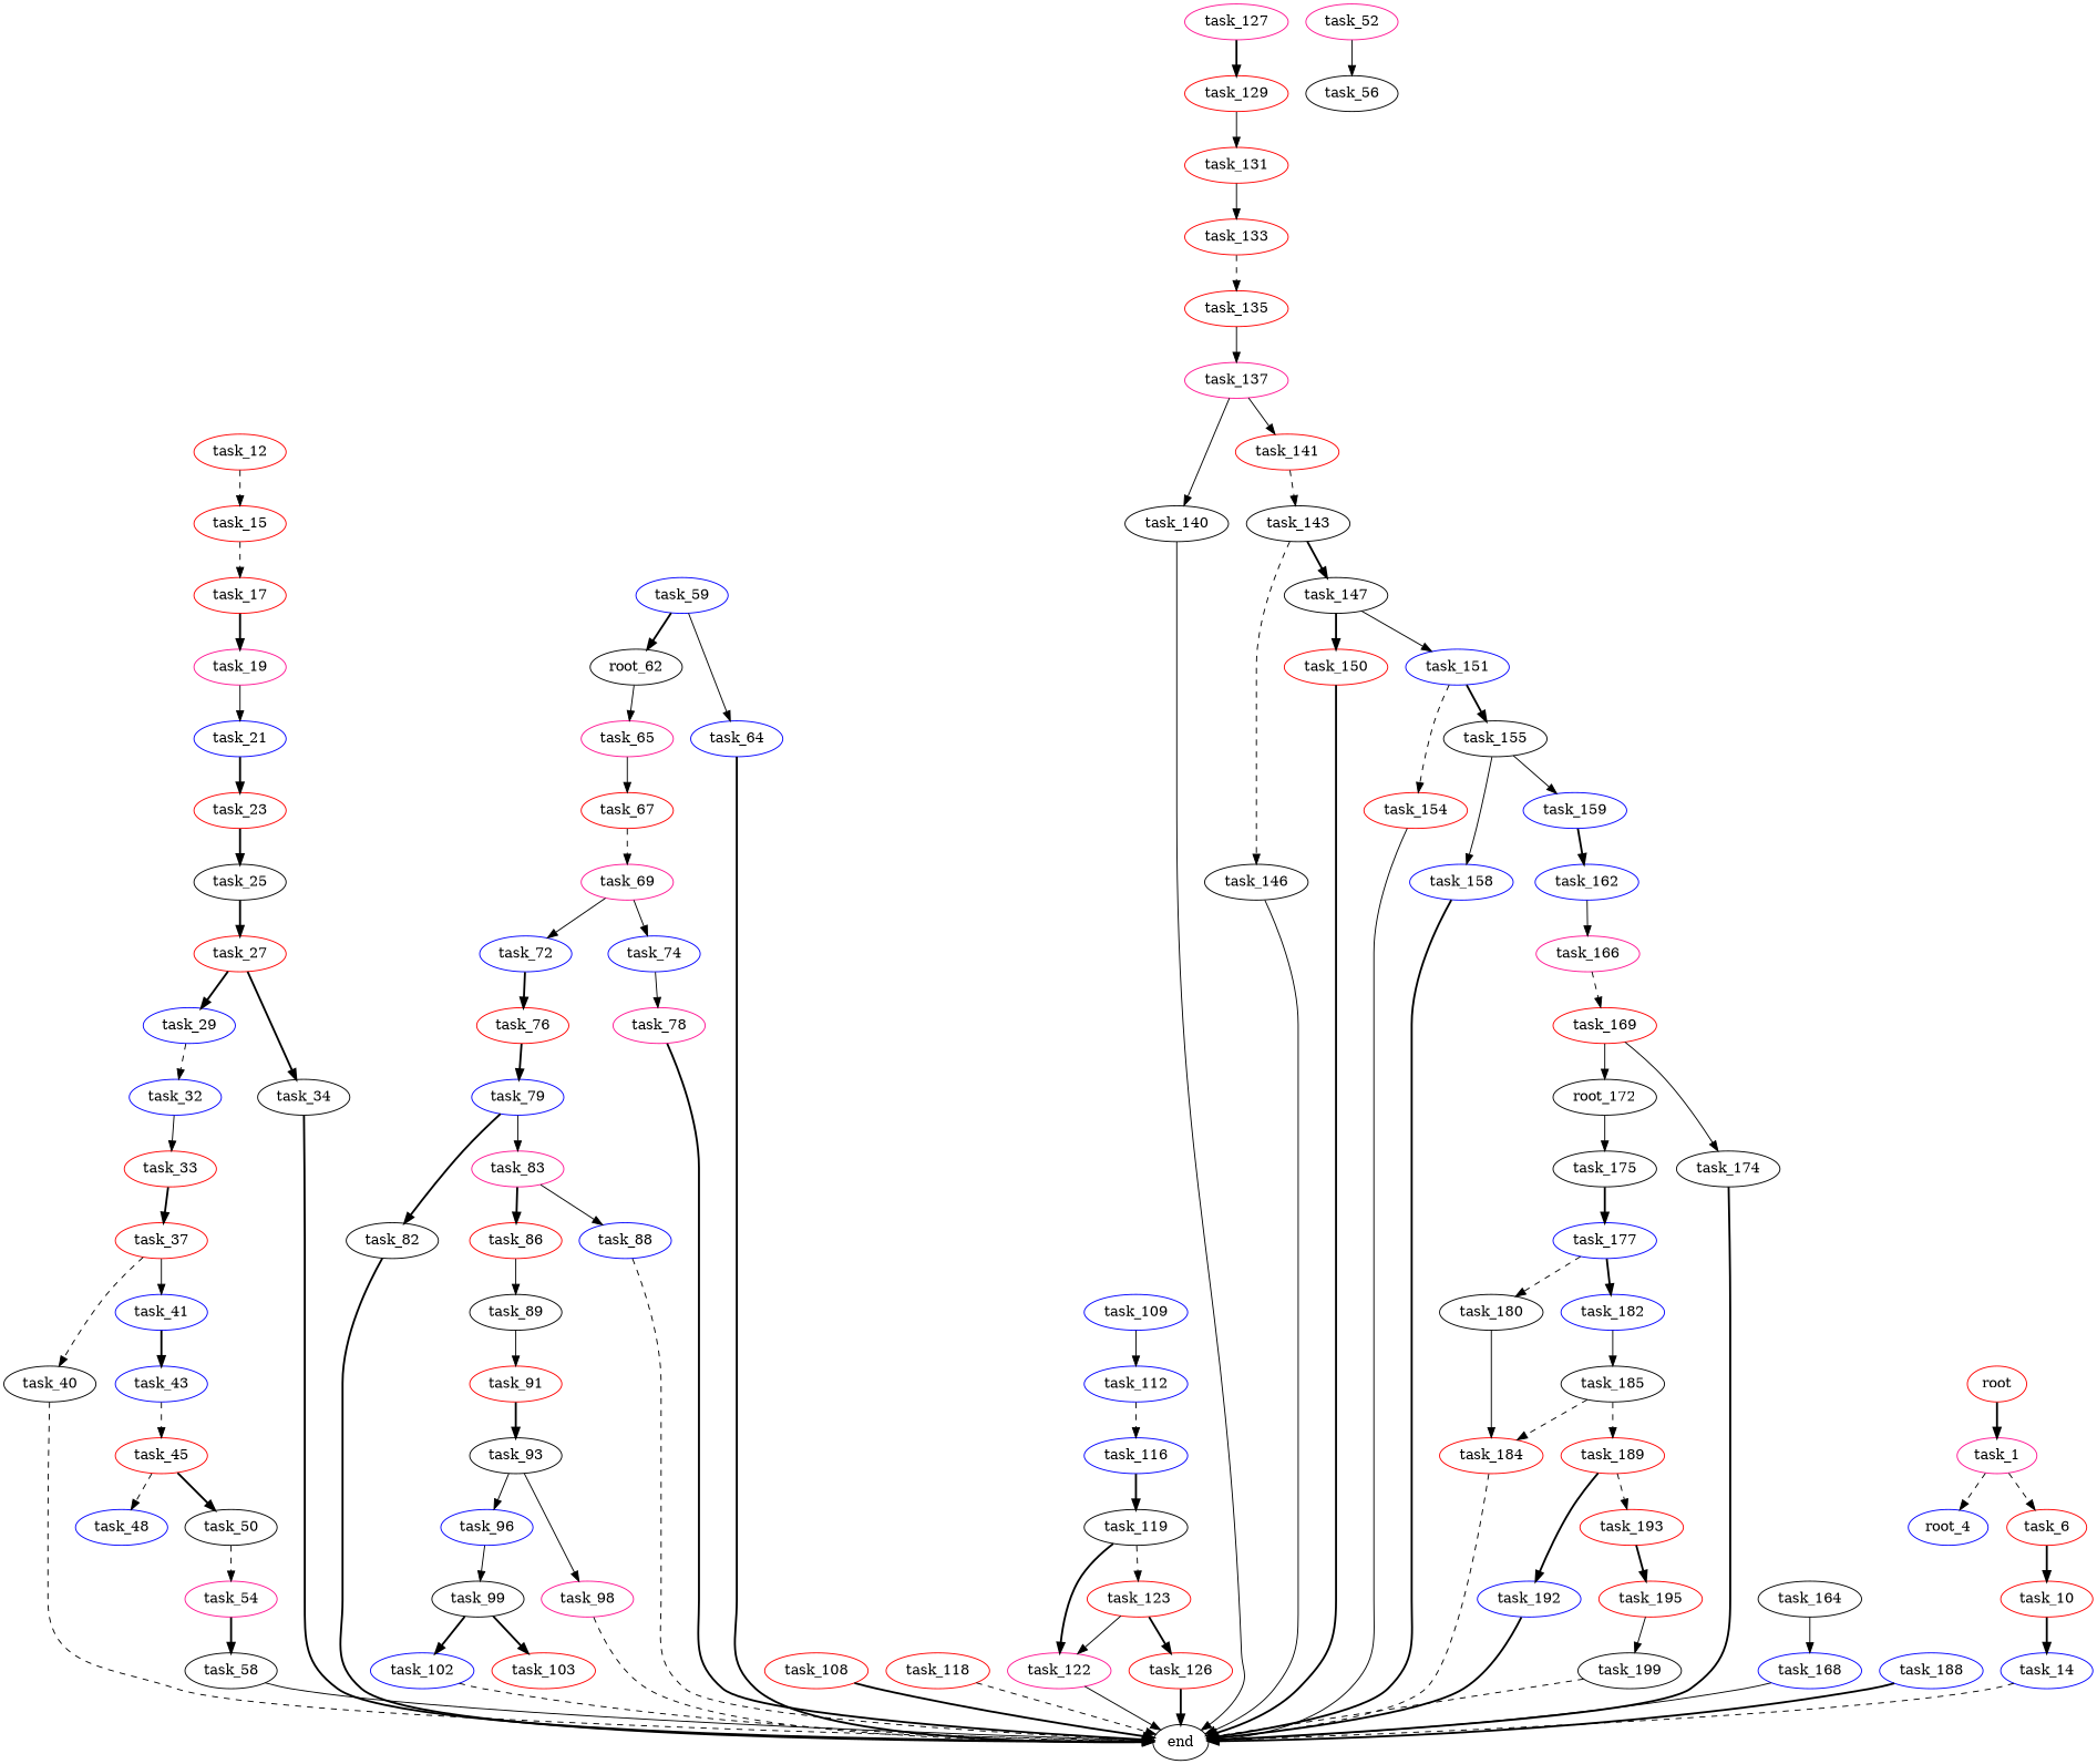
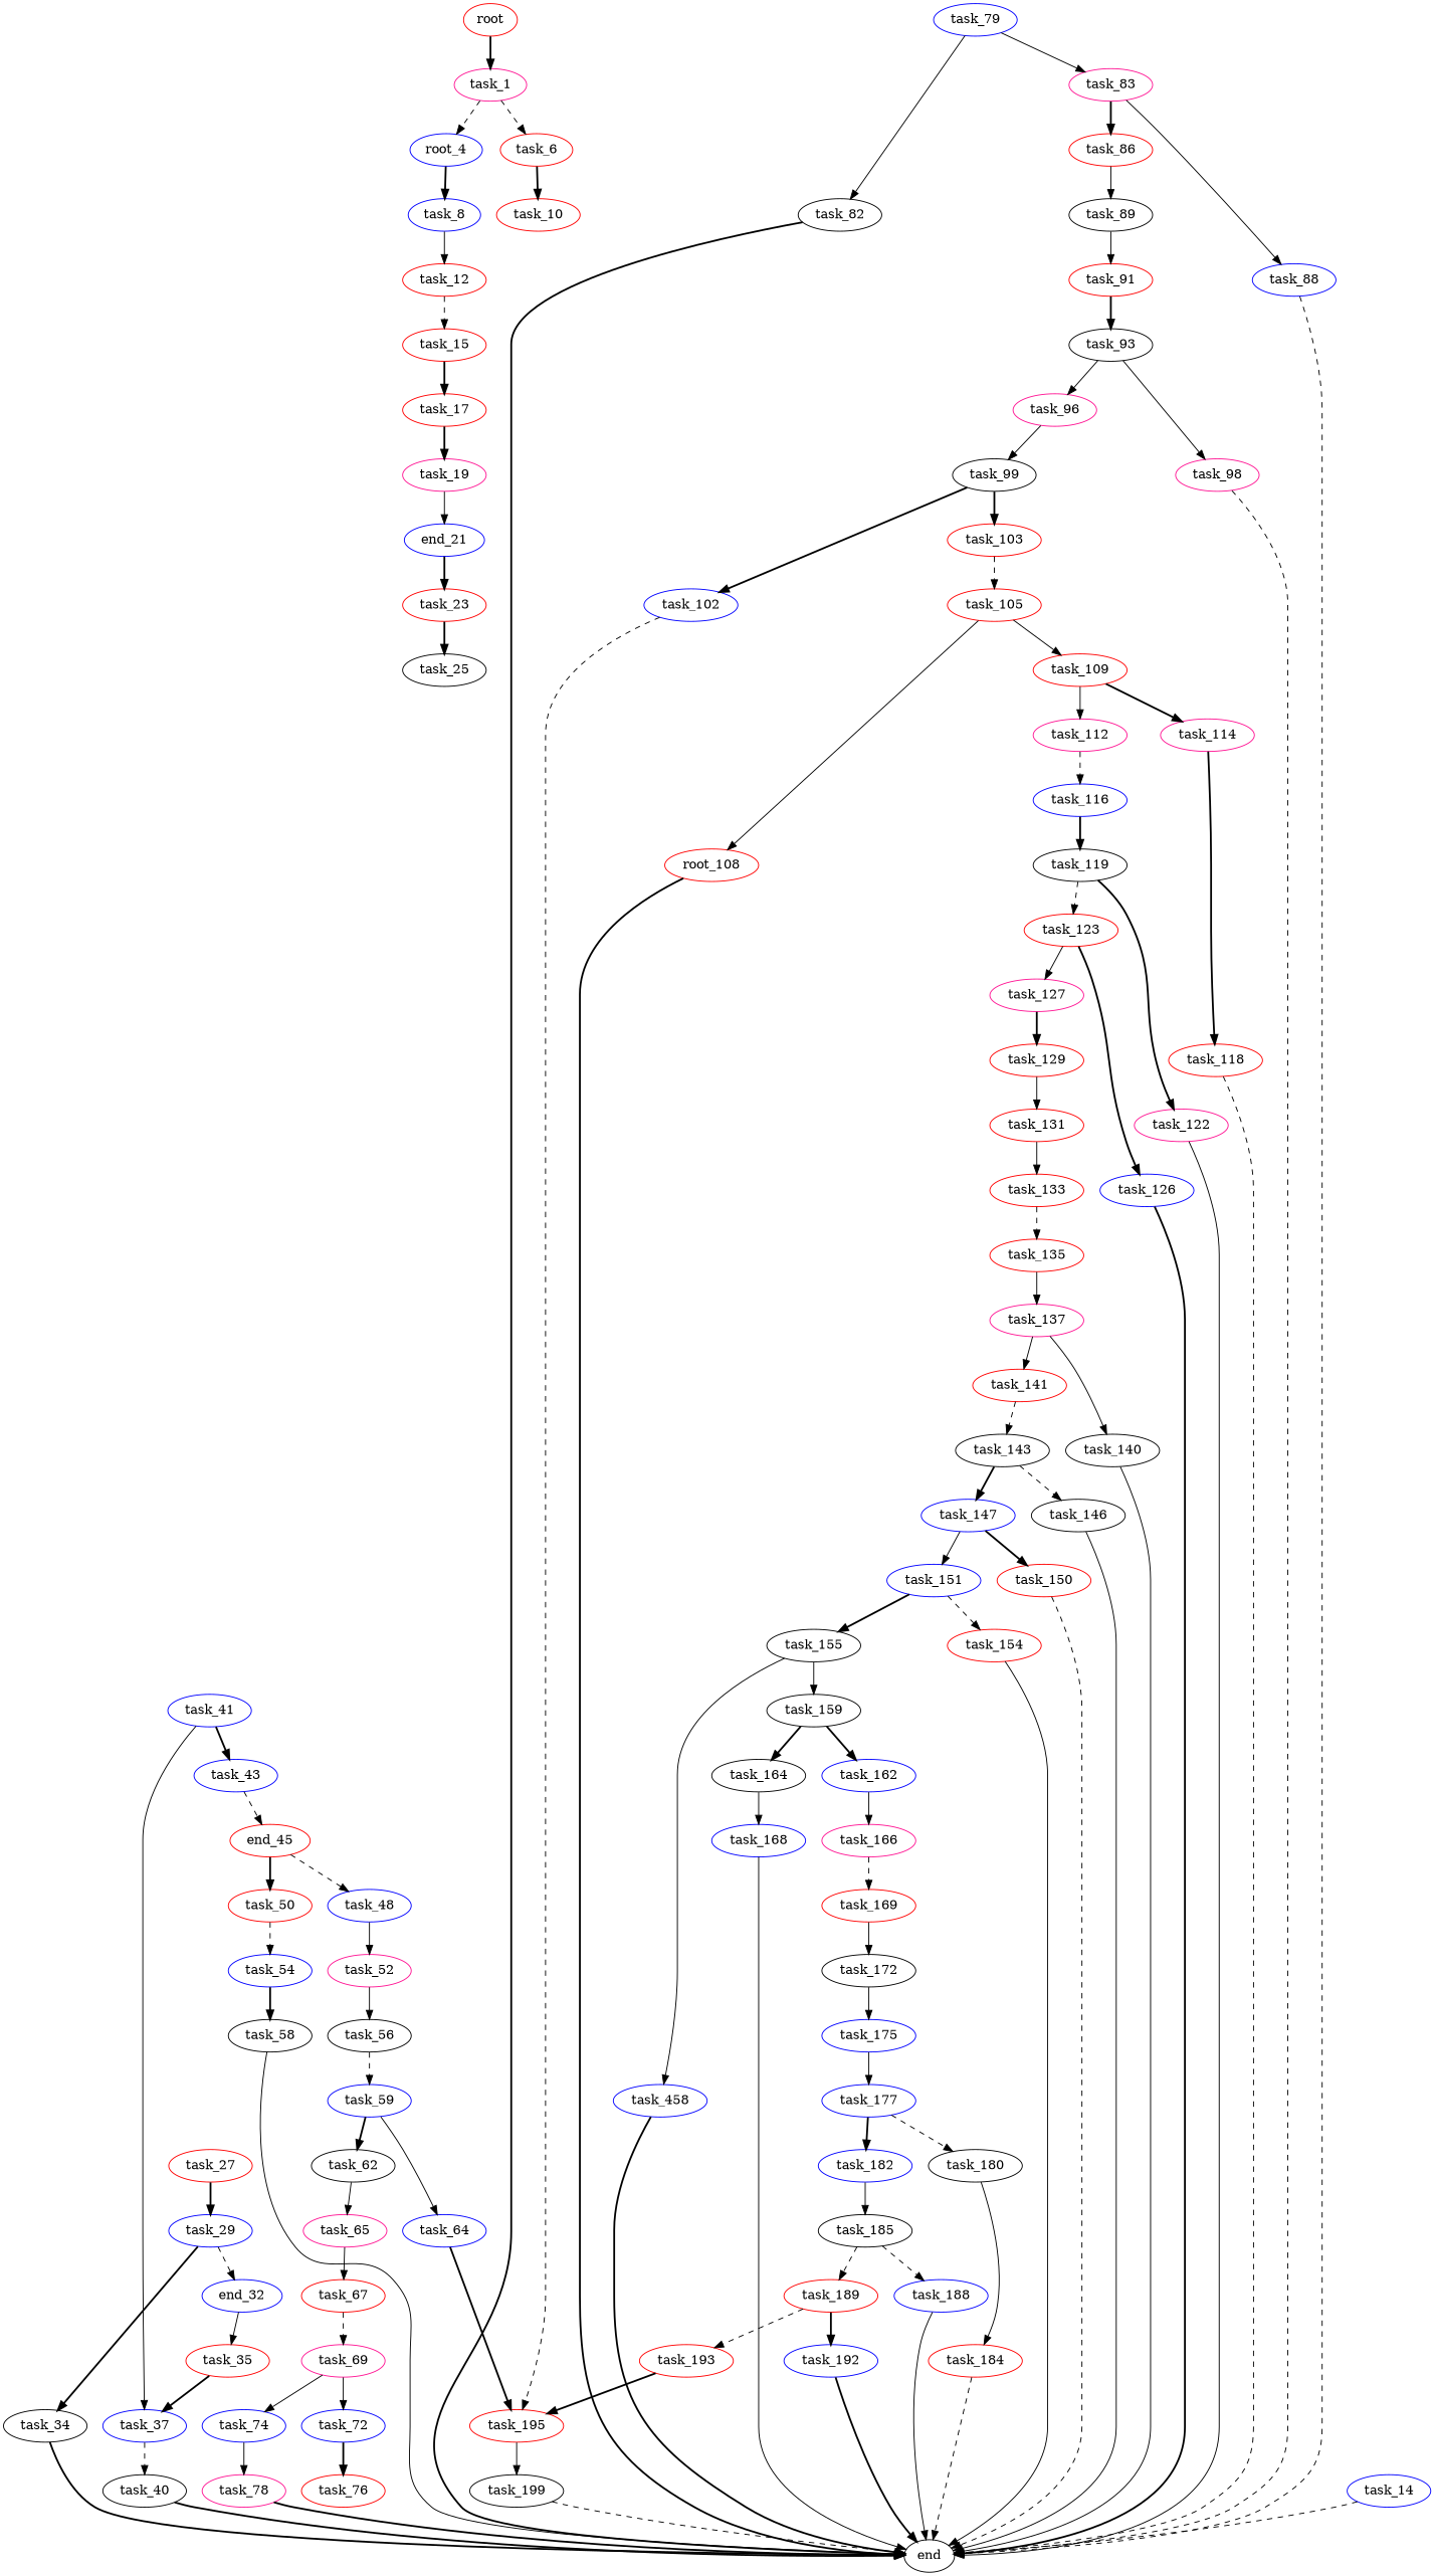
  digraph {
    node [color=red]
    edge [style=bold]
    task_1 [color=deeppink]
    root
    n3 [color=blue label=root_4]
    task_6
+   task_8 [color=blue]
    task_10
    task_12
    task_14 [color=blue]
    task_15
    end [color=black]
    task_17
    task_19 [color=deeppink]
-   task_21 [color=blue]
+   task_21 [color=blue label=end_21]
    task_23
    task_25 [color=black]
    task_27
    task_29 [color=blue]
-   task_32 [color=blue]
+   task_32 [color=blue label=end_32]
    task_34 [color=black]
-   task_35 [label=task_33]
-   task_37
+   task_35
+   task_37 [color=blue]
    task_40 [color=black]
    task_41 [color=blue]
    task_43 [color=blue]
-   task_45
+   task_45 [label=end_45]
    task_48 [color=blue]
-   task_50 [color=black]
+   task_50
    task_52 [color=deeppink]
-   task_54 [color=deeppink]
+   task_54 [color=blue]
    task_56 [color=black]
    task_58 [color=black]
    task_59 [color=blue]
-   task_62 [color=black label=root_62]
+   task_62 [color=black]
    task_64 [color=blue]
    task_65 [color=deeppink]
    task_67
    task_69 [color=deeppink]
    task_72 [color=blue]
    task_74 [color=blue]
    task_76
    task_78 [color=deeppink]
    task_79 [color=blue]
    task_82 [color=black]
    task_83 [color=deeppink]
    task_86
    task_88 [color=blue]
    task_89 [color=black]
    task_91
    task_93 [color=black]
-   task_96 [color=blue]
+   task_96 [color=deeppink]
    task_98 [color=deeppink]
    task_99 [color=black]
    task_102 [color=blue]
    task_103
-   task_108
-   task_109 [color=blue]
-   task_112 [color=blue]
+   task_105
+   task_108 [label=root_108]
+   task_109
+   task_112 [color=deeppink]
+   task_114 [color=deeppink]
    task_116 [color=blue]
    task_118
    task_119 [color=black]
    task_122 [color=deeppink]
    task_123
-   task_126
+   task_126 [color=blue]
    task_127 [color=deeppink]
    task_129
    task_131
    task_133
    task_135
    task_137 [color=deeppink]
    task_140 [color=black]
    task_141
    task_143 [color=black]
    task_146 [color=black]
-   task_147 [color=black]
+   task_147 [color=blue]
    task_150
    task_151 [color=blue]
    task_154
    task_155 [color=black]
-   task_158 [color=blue]
-   task_159 [color=blue]
+   task_158 [color=blue label=task_458]
+   task_159 [color=black]
    task_162 [color=blue]
    task_164 [color=black]
    task_166 [color=deeppink]
    task_168 [color=blue]
    task_169
-   task_172 [color=black label=root_172]
-   task_174 [color=black]
-   task_175 [color=black]
+   task_172 [color=black]
+   task_175 [color=blue]
    task_177 [color=blue]
    task_180 [color=black]
    task_182 [color=blue]
    task_184
    task_185 [color=black]
    task_188 [color=blue]
    task_189
    task_192 [color=blue]
    task_193
    task_195
    task_199 [color=black]
    task_1 -> n3 [style=dashed]
    task_1 -> task_6 [style=dashed]
    root -> task_1
+   n3 -> task_8
    task_6 -> task_10
-   task_10 -> task_14
+   task_8 -> task_12 [style=solid]
    task_12 -> task_15 [style=dashed]
    task_14 -> end [style=dashed]
-   task_15 -> task_17 [style=dashed]
+   task_15 -> task_17
    task_17 -> task_19
    task_19 -> task_21 [style=solid]
    task_21 -> task_23
    task_23 -> task_25
-   task_25 -> task_27
    task_27 -> task_29
    task_29 -> task_32 [style=dashed]
-   task_27 -> task_34
+   task_29 -> task_34
    task_32 -> task_35 [style=solid]
    task_34 -> end
    task_35 -> task_37
    task_37 -> task_40 [style=dashed]
-   task_37 -> task_41 [style=solid]
-   task_40 -> end [style=dashed]
+   task_41 -> task_37 [style=solid]
+   task_40 -> end
    task_41 -> task_43
    task_43 -> task_45 [style=dashed]
    task_45 -> task_48 [style=dashed]
    task_45 -> task_50
+   task_48 -> task_52 [style=solid]
    task_50 -> task_54 [style=dashed]
    task_52 -> task_56 [style=solid]
    task_54 -> task_58
+   task_56 -> task_59 [style=dashed]
    task_58 -> end [style=solid]
    task_59 -> task_62
    task_59 -> task_64 [style=solid]
    task_62 -> task_65 [style=solid]
-   task_64 -> end
+   task_64 -> task_195
    task_65 -> task_67 [style=solid]
    task_67 -> task_69 [style=dashed]
    task_69 -> task_72 [style=solid]
    task_69 -> task_74 [style=solid]
    task_72 -> task_76
    task_74 -> task_78 [style=solid]
-   task_76 -> task_79
    task_78 -> end
-   task_79 -> task_82
+   task_79 -> task_82 [style=solid]
    task_79 -> task_83 [style=solid]
    task_82 -> end
    task_83 -> task_86
    task_83 -> task_88 [style=solid]
    task_86 -> task_89 [style=solid]
    task_88 -> end [style=dashed]
    task_89 -> task_91 [style=solid]
    task_91 -> task_93
    task_93 -> task_96 [style=solid]
    task_93 -> task_98 [style=solid]
    task_96 -> task_99 [style=solid]
    task_98 -> end [style=dashed]
    task_99 -> task_102
    task_99 -> task_103
-   task_102 -> end [style=dashed]
+   task_102 -> task_195 [style=dashed]
+   task_103 -> task_105 [style=dashed]
+   task_105 -> task_108 [style=solid]
+   task_105 -> task_109 [style=solid]
    task_108 -> end
    task_109 -> task_112 [style=solid]
+   task_109 -> task_114
    task_112 -> task_116 [style=dashed]
+   task_114 -> task_118
    task_116 -> task_119
    task_118 -> end [style=dashed]
    task_119 -> task_122
    task_119 -> task_123 [style=dashed]
    task_122 -> end [style=solid]
    task_123 -> task_126
-   task_123 -> task_122 [style=solid]
+   task_123 -> task_127 [style=solid]
    task_126 -> end
    task_127 -> task_129
    task_129 -> task_131 [style=solid]
    task_131 -> task_133 [style=solid]
    task_133 -> task_135 [style=dashed]
    task_135 -> task_137 [style=solid]
    task_137 -> task_140 [style=solid]
    task_137 -> task_141 [style=solid]
    task_140 -> end [style=solid]
    task_141 -> task_143 [style=dashed]
    task_143 -> task_146 [style=dashed]
    task_143 -> task_147
    task_146 -> end [style=solid]
    task_147 -> task_150
    task_147 -> task_151 [style=solid]
-   task_150 -> end
+   task_150 -> end [style=dashed]
    task_151 -> task_154 [style=dashed]
    task_151 -> task_155
    task_154 -> end [style=solid]
    task_155 -> task_158 [style=solid]
    task_155 -> task_159 [style=solid]
    task_158 -> end
    task_159 -> task_162
+   task_159 -> task_164
    task_162 -> task_166 [style=solid]
    task_164 -> task_168 [style=solid]
    task_166 -> task_169 [style=dashed]
    task_168 -> end [style=solid]
    task_169 -> task_172 [style=solid]
-   task_169 -> task_174 [style=solid]
    task_172 -> task_175 [style=solid]
-   task_174 -> end
-   task_175 -> task_177
+   task_175 -> task_177 [style=solid]
    task_177 -> task_180 [style=dashed]
    task_177 -> task_182
    task_180 -> task_184 [style=solid]
    task_182 -> task_185 [style=solid]
    task_184 -> end [style=dashed]
-   task_185 -> task_184 [style=dashed]
+   task_185 -> task_188 [style=dashed]
    task_185 -> task_189 [style=dashed]
-   task_188 -> end
+   task_188 -> end [style=solid]
    task_189 -> task_192
    task_189 -> task_193 [style=dashed]
    task_192 -> end
    task_193 -> task_195
    task_195 -> task_199 [style=solid]
    task_199 -> end [style=dashed]
  }
